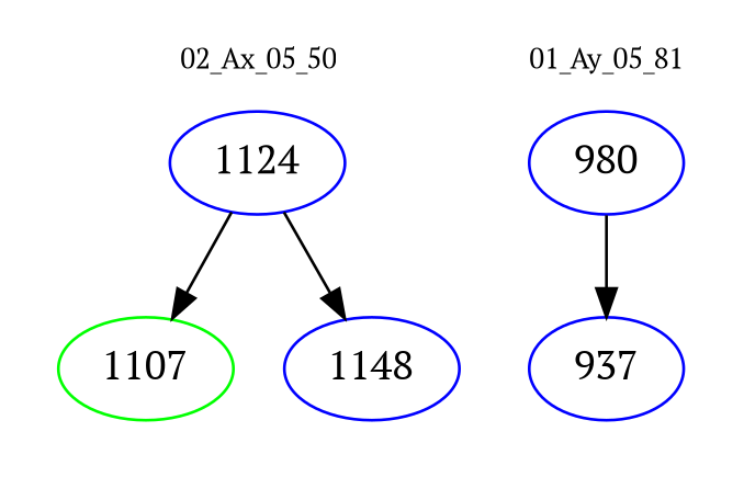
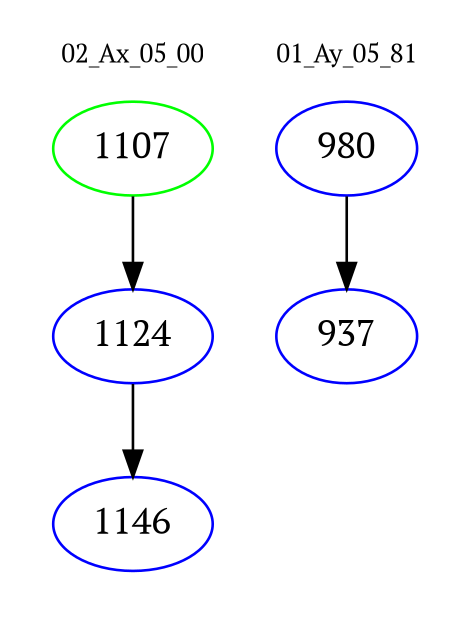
  digraph {
    fontname="PT Serif"
    node [color=blue fontname="PT Serif"]
    edge [color=black fontname="PT Serif"]
    n1 [label=1124]
    n2 [color=green label=1107]
-   n3 [label=1148]
+   n3 [label=1146]
    n4 [label=980]
    n5 [label=937]
    subgraph cluster_1 {
      color=white
      fontsize=10
-     label="02_Ax_05_50"
+     label="02_Ax_05_00"
      n1
      n2
      n3
    }
    subgraph cluster_2 {
      color=white
      fontsize=10
      label="01_Ay_05_81"
      n4
      n5
    }
-   n1 -> n2
+   n2 -> n1
    n1 -> n3
    n4 -> n5
  }
